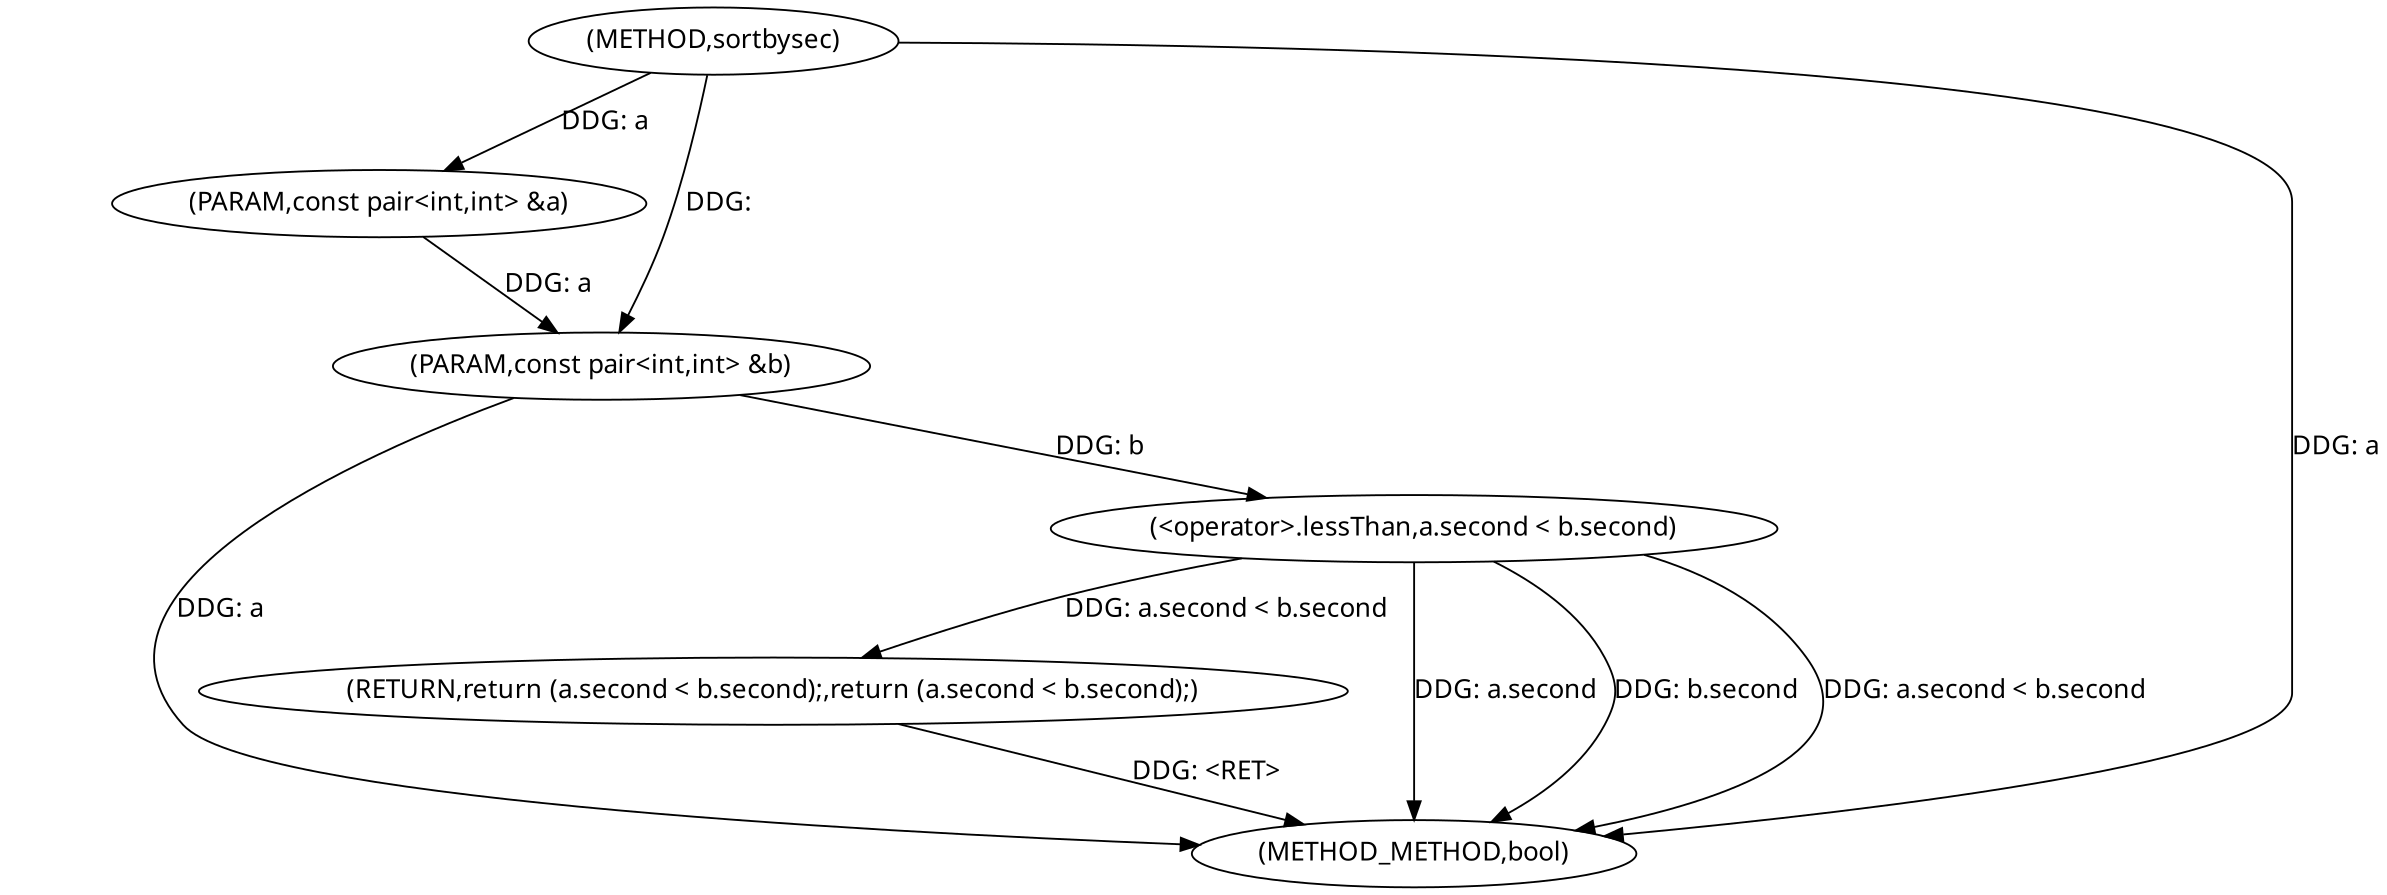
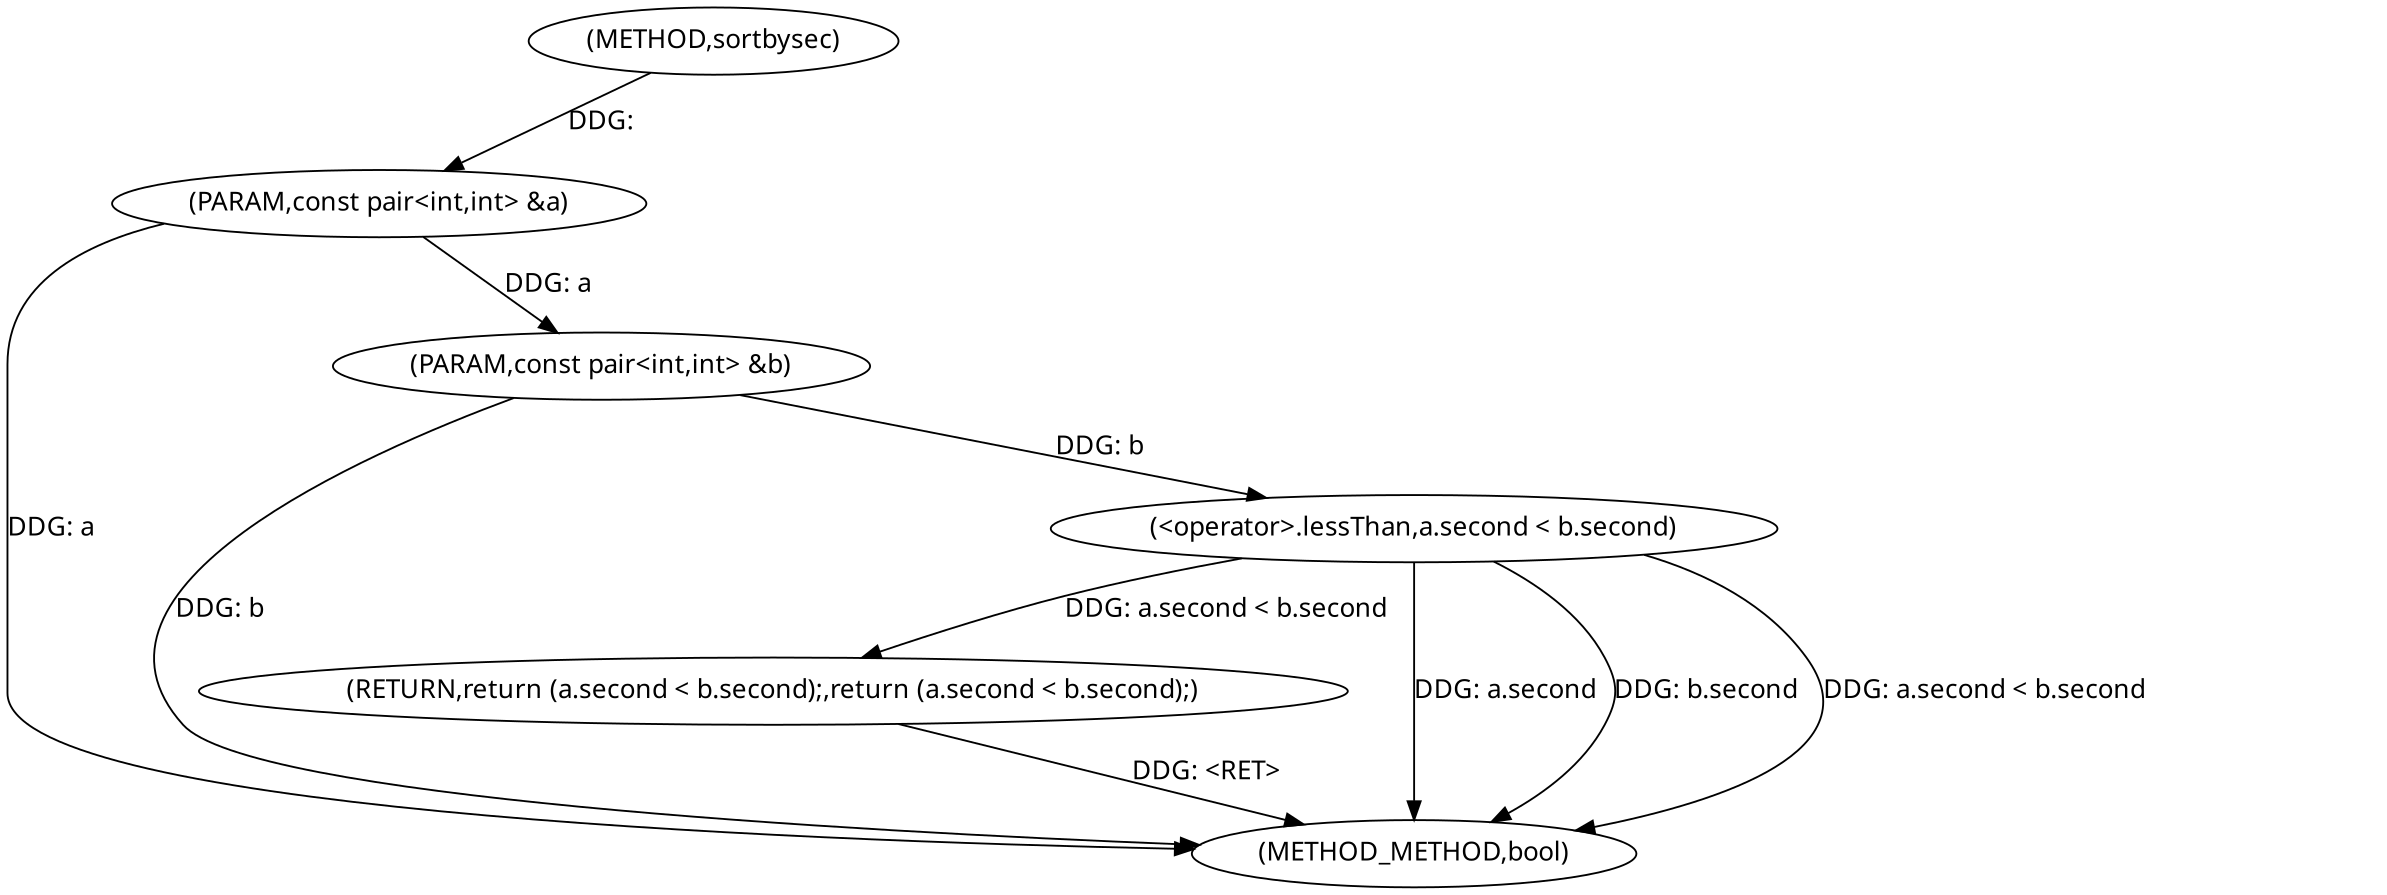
  digraph {
    fontname="Noto Sans"
    node [fontname="Noto Sans"]
    edge [fontname="Noto Sans"]
    n1 [label="(METHOD,sortbysec)"]
    n2 [label="(PARAM,const pair<int,int> &a)"]
    n3 [label="(PARAM,const pair<int,int> &b)"]
    n4 [label="(METHOD_METHOD,bool)"]
    n5 [label="(<operator>.lessThan,a.second < b.second)"]
    n6 [label="(RETURN,return (a.second < b.second);,return (a.second < b.second);)"]
-   n1 -> n2 [label="DDG: a"]
-   n1 -> n3 [label="DDG: "]
+   n1 -> n2 [label="DDG: "]
    n2 -> n3 [label="DDG: a"]
-   n1 -> n4 [label="DDG: a"]
-   n3 -> n4 [label="DDG: a"]
+   n2 -> n4 [label="DDG: a"]
+   n3 -> n4 [label="DDG: b"]
    n3 -> n5 [label="DDG: b"]
    n5 -> n4 [label="DDG: a.second"]
    n5 -> n4 [label="DDG: b.second"]
    n5 -> n4 [label="DDG: a.second < b.second"]
    n5 -> n6 [label="DDG: a.second < b.second"]
    n6 -> n4 [label="DDG: <RET>"]
  }
